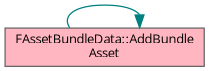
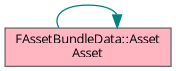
  digraph {
    rankdir=LR
    fontname="Open Sans"
-   n1 [color=gray40 fillcolor=lightpink fontcolor=black fontname="Open Sans" fontsize=10 height=0.2 label="FAssetBundleData::AddBundle\lAsset" shape=box style=filled width=0.4]
+   n1 [color=gray40 fillcolor=lightpink fontcolor=black fontname="Open Sans" fontsize=10 height=0.2 label="FAssetBundleData::Asset\lAsset" shape=box style=filled width=0.4]
    n1 -> n1 [color=teal fontname="Open Sans" fontsize=10 labelfontname=Helvetica labelfontsize=10 style=solid]
  }
